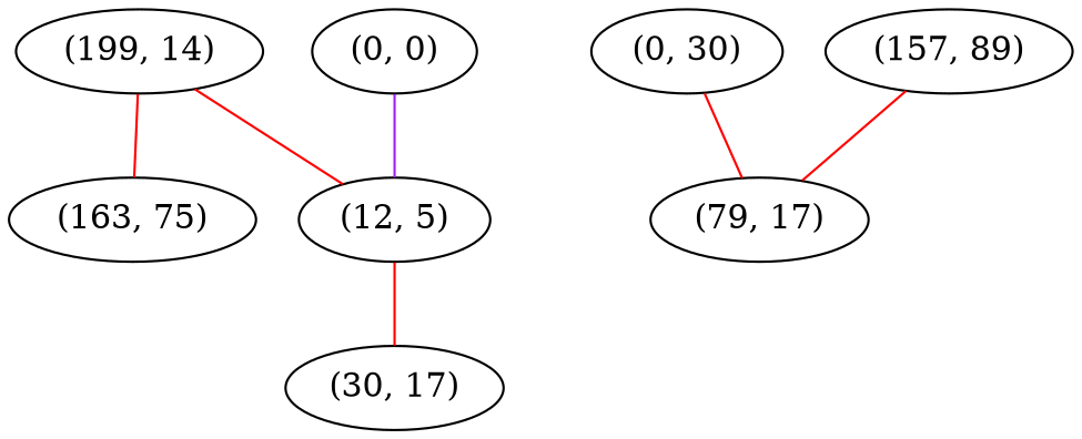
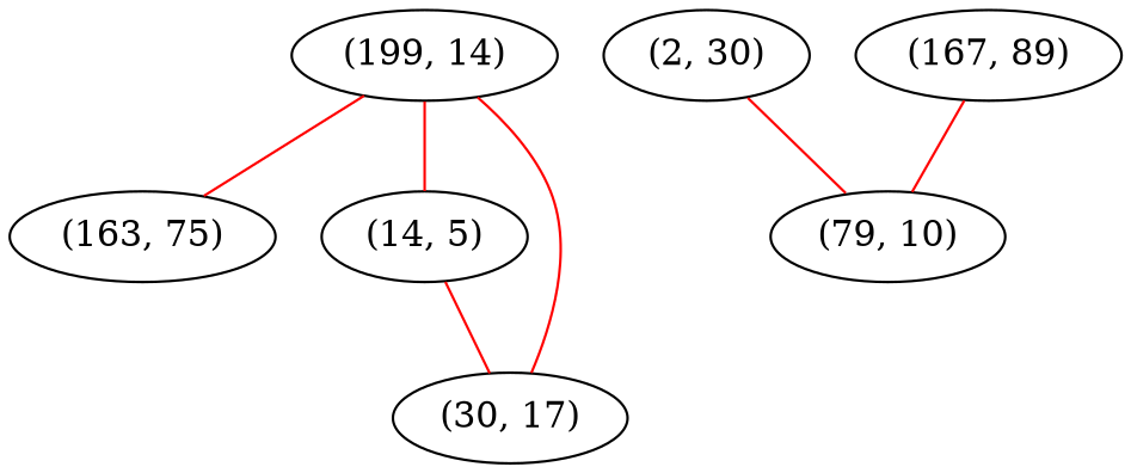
  graph {
    edge [color=red weight=1]
    n1 [label="(199, 14)"]
    n2 [label="(163, 75)"]
-   "(14, 5)" [label="(12, 5)"]
+   "(14, 5)"
    "(30, 17)"
-   "(0, 0)"
-   "(2, 30)" [label="(0, 30)"]
-   "(79, 17)"
-   "(167, 89)" [label="(157, 89)"]
+   "(2, 30)"
+   "(79, 17)" [label="(79, 10)"]
+   "(167, 89)"
    n1 -- n2
    n1 -- "(14, 5)"
+   n1 -- "(30, 17)"
    "(14, 5)" -- "(30, 17)"
-   "(0, 0)" -- "(14, 5)" [color=purple weight=4]
    "(2, 30)" -- "(79, 17)"
    "(167, 89)" -- "(79, 17)"
  }
